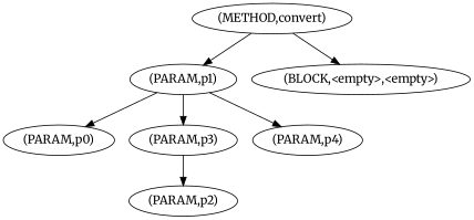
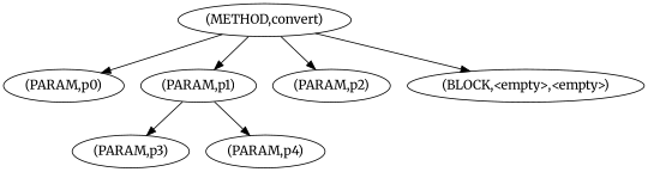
  digraph {
    fontname=Merriweather
    node [fontname=Merriweather]
    edge [fontname=Merriweather]
    n1 [label=<(METHOD,convert)>]
    n2 [label=<(PARAM,p0)>]
    n3 [label=<(PARAM,p1)>]
    n4 [label=<(PARAM,p2)>]
    n5 [label=<(BLOCK,&lt;empty&gt;,&lt;empty&gt;)>]
    n6 [label=<(PARAM,p3)>]
    n7 [label=<(PARAM,p4)>]
-   n3 -> n2
+   n1 -> n2
    n1 -> n3
-   n6 -> n4
+   n1 -> n4
    n1 -> n5
    n3 -> n6
    n3 -> n7
  }
